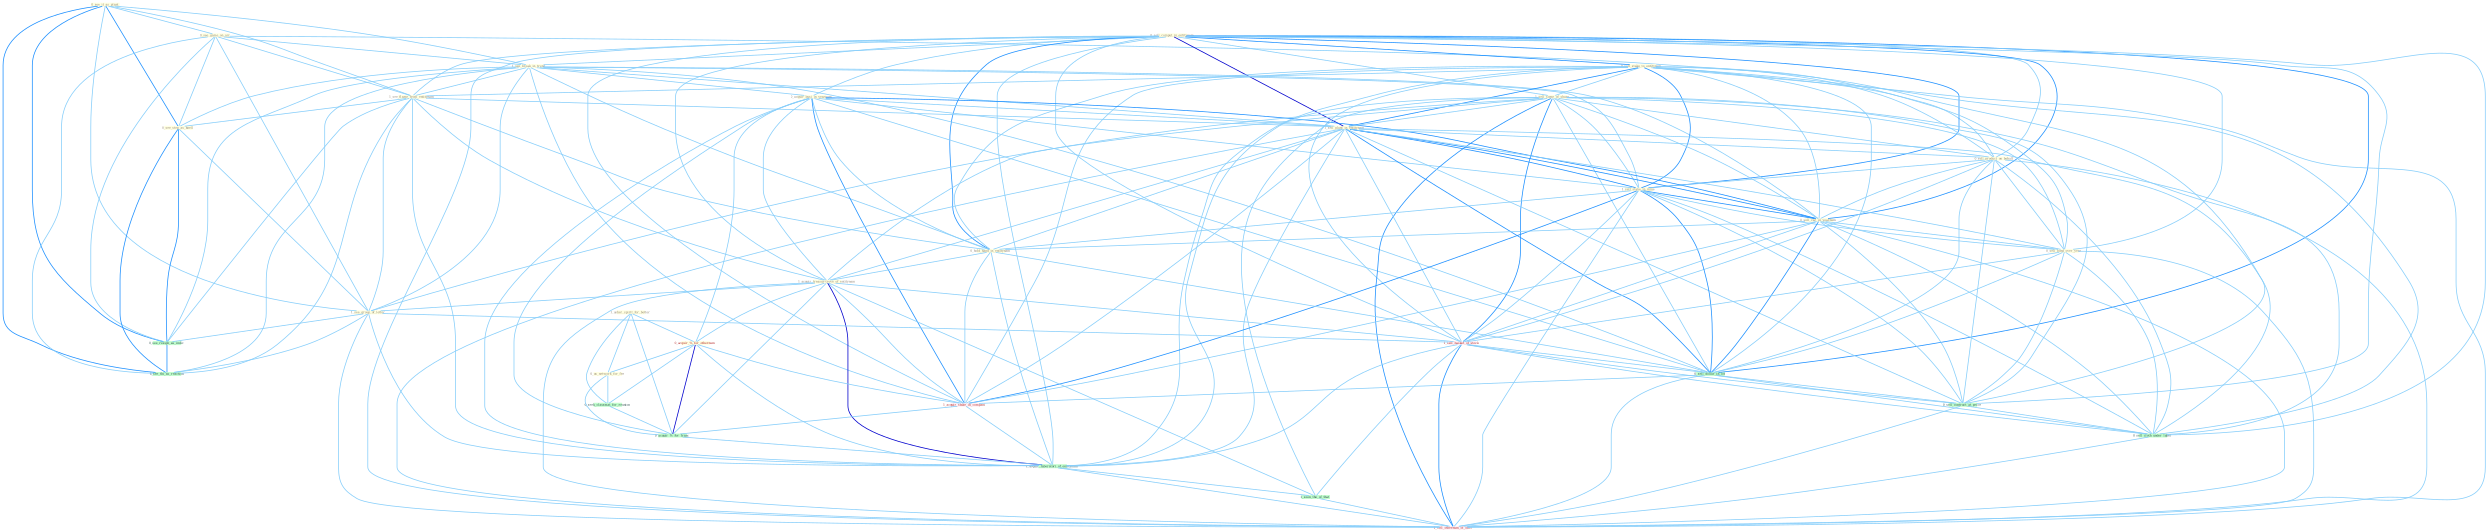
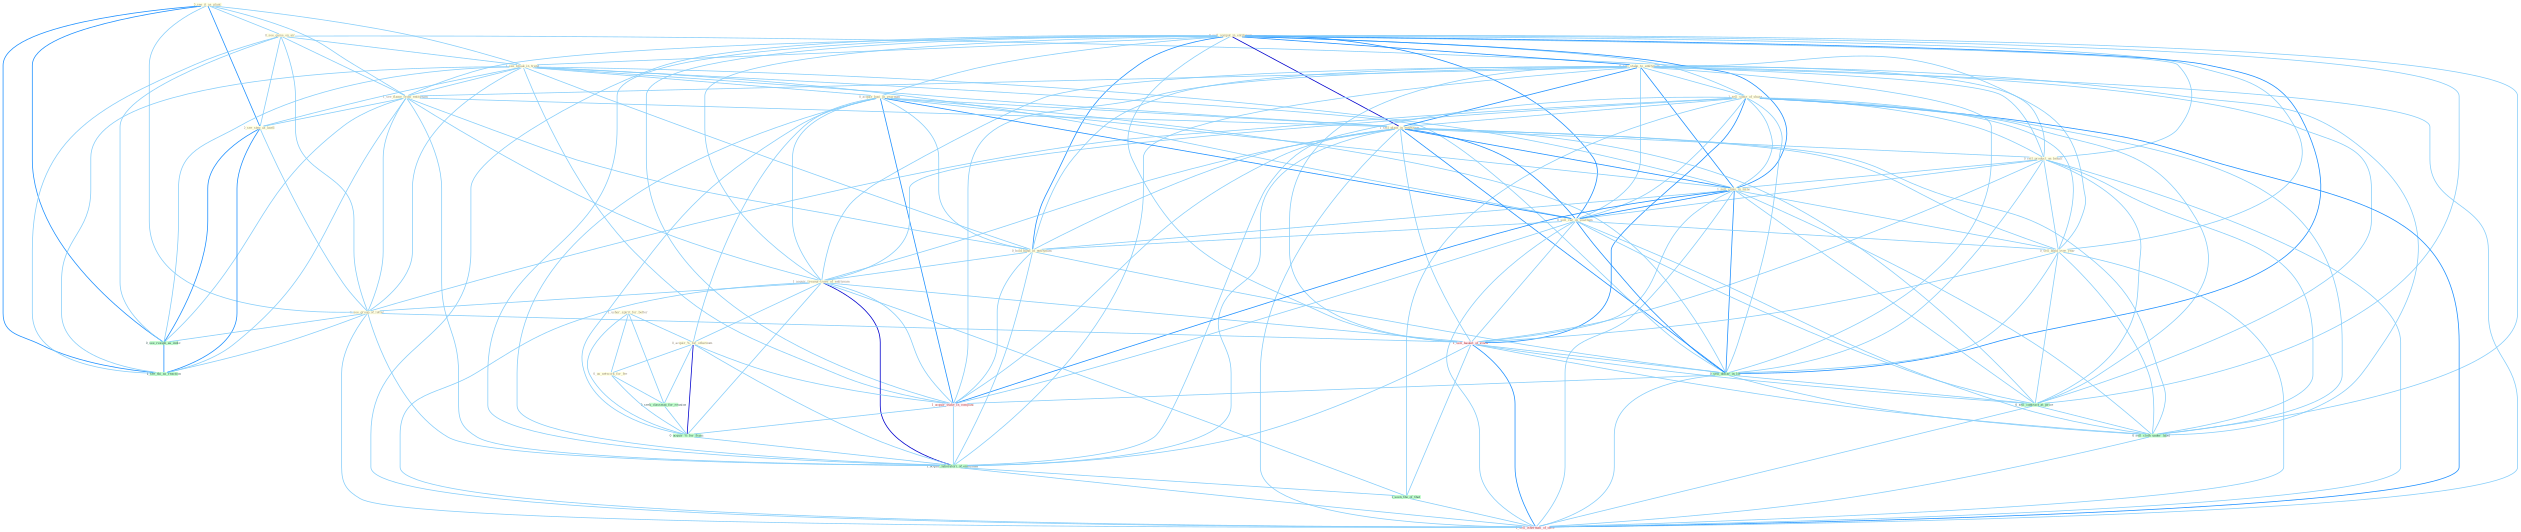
  graph {
    node [color="#ffffe0" fixedsize=true fontcolor="#8b7d6b" fontsize=4 shape=polygon style=filled]
    edge [color="#87cefa" w=1]
    "0_see_it_as_plant " [height=.06 width=.5]
    "0_see_game_on_air " [height=.06 width=.5]
    "0_sell_comput_in_entitynam " [height=.06 width=.5]
    "1_see_break_in_trend " [height=.06 width=.5]
    "0_sell_stake_to_entitynam " [height=.06 width=.5]
    "1_usher_spirit_for_better " [height=.06 width=.5]
    "0_acquir_busi_in_yearnum " [height=.06 width=.5]
    "1_see_flame_from_entitynam " [height=.06 width=.5]
    "1_sell_some_of_share " [height=.06 width=.5]
    "1_sell_plant_in_entitynam " [height=.06 width=.5]
    "0_sell_product_on_behalf " [height=.06 width=.5]
    "1_sell_stake_in_mine " [height=.06 width=.5]
    "0_sell_car_in_yearnum " [height=.06 width=.5]
    "0_sell_bond_over_year " [height=.06 width=.5]
    "0_hold_hand_in_entitynam " [height=.06 width=.5]
    "0_see_step_as_knell " [height=.06 width=.5]
    "1_acquir_treasur-trove_of_entitynam " [height=.06 width=.5]
-   "0_acquir_%_for_othernum " [fontcolor="#b22222" height=.06 width=.5]
+   "0_acquir_%_for_othernum " [height=.06 width=.5]
    "1_see_group_of_letter " [height=.06 width=.5]
    "0_us_network_for_fee " [height=.06 width=.5]
    "1_sell_basket_of_stock " [color="#fff0f5" fontcolor="#b22222" height=.06 width=.5]
    "1_acquir_stake_in_compani " [color="#fff0f5" fontcolor="#b22222" height=.06 width=.5]
    "1_sell_othernum_of_offic " [color="#fff0f5" fontcolor="#b22222" height=.06 width=.5]
    "0_see_resign_as_indic " [color="#BDFCC9" fontcolor="#2f4f4f" height=.06 width=.5]
    n25 [color="#BDFCC9" fontcolor="#2f4f4f" height=.06 label="4_see_thi_as_reaction" width=.5]
    "0_sell_dollar_in_lot " [color="#BDFCC9" fontcolor="#2f4f4f" height=.06 width=.5]
    "0_sell_contract_at_price " [color="#BDFCC9" fontcolor="#2f4f4f" height=.06 width=.5]
    "1_acquir_laboratori_of_entitynam " [color="#BDFCC9" fontcolor="#2f4f4f" height=.06 width=.5]
    "0_sell_cloth_under_label " [color="#BDFCC9" fontcolor="#2f4f4f" height=.06 width=.5]
    "0_seek_classmat_for_reunion " [color="#BDFCC9" fontcolor="#2f4f4f" height=.06 width=.5]
    "0_acquir_%_for_franc " [color="#BDFCC9" fontcolor="#2f4f4f" height=.06 width=.5]
    "1_seen_the_of_that " [color="#BDFCC9" fontcolor="#2f4f4f" height=.06 width=.5]
    subgraph sub_1 {
      "0_see_it_as_plant "
      "0_see_game_on_air "
      "0_sell_comput_in_entitynam "
      "1_see_break_in_trend "
      "0_sell_stake_to_entitynam "
      "1_usher_spirit_for_better "
      "0_acquir_busi_in_yearnum "
      "1_see_flame_from_entitynam "
      "1_sell_some_of_share "
      "1_sell_plant_in_entitynam "
      "0_sell_product_on_behalf "
      "1_sell_stake_in_mine "
      "0_sell_car_in_yearnum "
      "0_sell_bond_over_year "
      "0_hold_hand_in_entitynam "
      "0_see_step_as_knell "
      "1_acquir_treasur-trove_of_entitynam "
      "0_acquir_%_for_othernum "
      "1_see_group_of_letter "
      "0_us_network_for_fee "
    }
    subgraph sub_2 {
      "1_sell_basket_of_stock "
      "1_acquir_stake_in_compani "
      "1_sell_othernum_of_offic "
    }
    "0_see_it_as_plant " -- "0_see_game_on_air "
    "0_see_it_as_plant " -- "1_see_break_in_trend "
    "0_see_it_as_plant " -- "1_see_flame_from_entitynam "
    "0_see_it_as_plant " -- "0_see_step_as_knell " [color="#1e90ff" w=2]
    "0_see_it_as_plant " -- "1_see_group_of_letter "
    "0_see_it_as_plant " -- "0_see_resign_as_indic " [color="#1e90ff" w=2]
    "0_see_it_as_plant " -- n25 [color="#1e90ff" w=2]
    "0_see_game_on_air " -- "1_see_break_in_trend "
    "0_see_game_on_air " -- "1_see_flame_from_entitynam "
    "0_see_game_on_air " -- "0_sell_product_on_behalf "
    "0_see_game_on_air " -- "0_see_step_as_knell "
    "0_see_game_on_air " -- "1_see_group_of_letter "
    "0_see_game_on_air " -- "0_see_resign_as_indic "
    "0_see_game_on_air " -- n25
    "0_sell_comput_in_entitynam " -- "1_see_break_in_trend "
    "0_sell_comput_in_entitynam " -- "0_sell_stake_to_entitynam " [color="#1e90ff" w=2]
    "0_sell_comput_in_entitynam " -- "0_acquir_busi_in_yearnum "
    "0_sell_comput_in_entitynam " -- "1_see_flame_from_entitynam "
    "0_sell_comput_in_entitynam " -- "1_sell_some_of_share "
    "0_sell_comput_in_entitynam " -- "1_sell_plant_in_entitynam " [color="#0000cd" w=3]
    "0_sell_comput_in_entitynam " -- "0_sell_product_on_behalf "
    "0_sell_comput_in_entitynam " -- "1_sell_stake_in_mine " [color="#1e90ff" w=2]
    "0_sell_comput_in_entitynam " -- "0_sell_car_in_yearnum " [color="#1e90ff" w=2]
    "0_sell_comput_in_entitynam " -- "0_sell_bond_over_year "
    "0_sell_comput_in_entitynam " -- "0_hold_hand_in_entitynam " [color="#1e90ff" w=2]
    "0_sell_comput_in_entitynam " -- "1_acquir_treasur-trove_of_entitynam "
    "0_sell_comput_in_entitynam " -- "1_sell_basket_of_stock "
    "0_sell_comput_in_entitynam " -- "1_acquir_stake_in_compani "
    "0_sell_comput_in_entitynam " -- "1_sell_othernum_of_offic "
    "0_sell_comput_in_entitynam " -- "0_sell_dollar_in_lot " [color="#1e90ff" w=2]
    "0_sell_comput_in_entitynam " -- "0_sell_contract_at_price "
    "0_sell_comput_in_entitynam " -- "1_acquir_laboratori_of_entitynam "
    "0_sell_comput_in_entitynam " -- "0_sell_cloth_under_label "
    "1_see_break_in_trend " -- "0_acquir_busi_in_yearnum "
    "1_see_break_in_trend " -- "1_see_flame_from_entitynam "
    "1_see_break_in_trend " -- "1_sell_plant_in_entitynam "
    "1_see_break_in_trend " -- "1_sell_stake_in_mine "
    "1_see_break_in_trend " -- "0_sell_car_in_yearnum "
    "1_see_break_in_trend " -- "0_hold_hand_in_entitynam "
    "1_see_break_in_trend " -- "0_see_step_as_knell "
    "1_see_break_in_trend " -- "1_see_group_of_letter "
    "1_see_break_in_trend " -- "1_acquir_stake_in_compani "
    "1_see_break_in_trend " -- "0_see_resign_as_indic "
    "1_see_break_in_trend " -- n25
    "1_see_break_in_trend " -- "0_sell_dollar_in_lot "
    "0_sell_stake_to_entitynam " -- "1_see_flame_from_entitynam "
    "0_sell_stake_to_entitynam " -- "1_sell_some_of_share "
    "0_sell_stake_to_entitynam " -- "1_sell_plant_in_entitynam " [color="#1e90ff" w=2]
    "0_sell_stake_to_entitynam " -- "0_sell_product_on_behalf "
    "0_sell_stake_to_entitynam " -- "1_sell_stake_in_mine " [color="#1e90ff" w=2]
    "0_sell_stake_to_entitynam " -- "0_sell_car_in_yearnum "
    "0_sell_stake_to_entitynam " -- "0_sell_bond_over_year "
    "0_sell_stake_to_entitynam " -- "0_hold_hand_in_entitynam "
+   "0_sell_stake_to_entitynam " -- "1_acquir_treasur-trove_of_entitynam "
    "0_sell_stake_to_entitynam " -- "1_sell_basket_of_stock "
    "0_sell_stake_to_entitynam " -- "1_acquir_stake_in_compani "
    "0_sell_stake_to_entitynam " -- "1_sell_othernum_of_offic "
    "0_sell_stake_to_entitynam " -- "0_sell_dollar_in_lot "
    "0_sell_stake_to_entitynam " -- "0_sell_contract_at_price "
    "0_sell_stake_to_entitynam " -- "1_acquir_laboratori_of_entitynam "
    "0_sell_stake_to_entitynam " -- "0_sell_cloth_under_label "
    "1_usher_spirit_for_better " -- "0_acquir_%_for_othernum "
    "1_usher_spirit_for_better " -- "0_us_network_for_fee "
    "1_usher_spirit_for_better " -- "0_seek_classmat_for_reunion "
    "1_usher_spirit_for_better " -- "0_acquir_%_for_franc "
    "0_acquir_busi_in_yearnum " -- "1_sell_plant_in_entitynam "
    "0_acquir_busi_in_yearnum " -- "1_sell_stake_in_mine "
    "0_acquir_busi_in_yearnum " -- "0_sell_car_in_yearnum " [color="#1e90ff" w=2]
    "0_acquir_busi_in_yearnum " -- "0_hold_hand_in_entitynam "
    "0_acquir_busi_in_yearnum " -- "1_acquir_treasur-trove_of_entitynam "
    "0_acquir_busi_in_yearnum " -- "0_acquir_%_for_othernum "
    "0_acquir_busi_in_yearnum " -- "1_acquir_stake_in_compani " [color="#1e90ff" w=2]
    "0_acquir_busi_in_yearnum " -- "0_sell_dollar_in_lot "
    "0_acquir_busi_in_yearnum " -- "1_acquir_laboratori_of_entitynam "
    "0_acquir_busi_in_yearnum " -- "0_acquir_%_for_franc "
    "1_see_flame_from_entitynam " -- "1_sell_plant_in_entitynam "
    "1_see_flame_from_entitynam " -- "0_hold_hand_in_entitynam "
    "1_see_flame_from_entitynam " -- "0_see_step_as_knell "
    "1_see_flame_from_entitynam " -- "1_acquir_treasur-trove_of_entitynam "
    "1_see_flame_from_entitynam " -- "1_see_group_of_letter "
    "1_see_flame_from_entitynam " -- "0_see_resign_as_indic "
    "1_see_flame_from_entitynam " -- n25
    "1_see_flame_from_entitynam " -- "1_acquir_laboratori_of_entitynam "
    "1_sell_some_of_share " -- "1_sell_plant_in_entitynam "
    "1_sell_some_of_share " -- "0_sell_product_on_behalf "
    "1_sell_some_of_share " -- "1_sell_stake_in_mine "
    "1_sell_some_of_share " -- "0_sell_car_in_yearnum "
    "1_sell_some_of_share " -- "0_sell_bond_over_year "
    "1_sell_some_of_share " -- "1_acquir_treasur-trove_of_entitynam "
    "1_sell_some_of_share " -- "1_see_group_of_letter "
    "1_sell_some_of_share " -- "1_sell_basket_of_stock " [color="#1e90ff" w=2]
    "1_sell_some_of_share " -- "1_sell_othernum_of_offic " [color="#1e90ff" w=2]
    "1_sell_some_of_share " -- "0_sell_dollar_in_lot "
    "1_sell_some_of_share " -- "0_sell_contract_at_price "
    "1_sell_some_of_share " -- "1_acquir_laboratori_of_entitynam "
    "1_sell_some_of_share " -- "0_sell_cloth_under_label "
    "1_sell_some_of_share " -- "1_seen_the_of_that "
    "1_sell_plant_in_entitynam " -- "0_sell_product_on_behalf "
    "1_sell_plant_in_entitynam " -- "1_sell_stake_in_mine " [color="#1e90ff" w=2]
    "1_sell_plant_in_entitynam " -- "0_sell_car_in_yearnum " [color="#1e90ff" w=2]
    "1_sell_plant_in_entitynam " -- "0_sell_bond_over_year "
    "1_sell_plant_in_entitynam " -- "0_hold_hand_in_entitynam " [w=2]
    "1_sell_plant_in_entitynam " -- "1_acquir_treasur-trove_of_entitynam "
    "1_sell_plant_in_entitynam " -- "1_sell_basket_of_stock "
    "1_sell_plant_in_entitynam " -- "1_acquir_stake_in_compani "
    "1_sell_plant_in_entitynam " -- "1_sell_othernum_of_offic "
    "1_sell_plant_in_entitynam " -- "0_sell_dollar_in_lot " [color="#1e90ff" w=2]
    "1_sell_plant_in_entitynam " -- "0_sell_contract_at_price "
    "1_sell_plant_in_entitynam " -- "1_acquir_laboratori_of_entitynam "
    "1_sell_plant_in_entitynam " -- "0_sell_cloth_under_label "
    "0_sell_product_on_behalf " -- "1_sell_stake_in_mine "
    "0_sell_product_on_behalf " -- "0_sell_car_in_yearnum "
    "0_sell_product_on_behalf " -- "0_sell_bond_over_year "
    "0_sell_product_on_behalf " -- "1_sell_basket_of_stock "
    "0_sell_product_on_behalf " -- "1_sell_othernum_of_offic "
    "0_sell_product_on_behalf " -- "0_sell_dollar_in_lot "
    "0_sell_product_on_behalf " -- "0_sell_contract_at_price "
    "0_sell_product_on_behalf " -- "0_sell_cloth_under_label "
    "1_sell_stake_in_mine " -- "0_sell_car_in_yearnum " [color="#1e90ff" w=2]
    "1_sell_stake_in_mine " -- "0_sell_bond_over_year "
    "1_sell_stake_in_mine " -- "0_hold_hand_in_entitynam "
    "1_sell_stake_in_mine " -- "1_sell_basket_of_stock "
    "1_sell_stake_in_mine " -- "1_acquir_stake_in_compani " [color="#1e90ff" w=2]
    "1_sell_stake_in_mine " -- "1_sell_othernum_of_offic "
    "1_sell_stake_in_mine " -- "0_sell_dollar_in_lot " [color="#1e90ff" w=2]
    "1_sell_stake_in_mine " -- "0_sell_contract_at_price "
    "1_sell_stake_in_mine " -- "0_sell_cloth_under_label "
    "0_sell_car_in_yearnum " -- "0_sell_bond_over_year "
    "0_sell_car_in_yearnum " -- "0_hold_hand_in_entitynam "
    "0_sell_car_in_yearnum " -- "1_sell_basket_of_stock "
    "0_sell_car_in_yearnum " -- "1_acquir_stake_in_compani "
    "0_sell_car_in_yearnum " -- "1_sell_othernum_of_offic "
    "0_sell_car_in_yearnum " -- "0_sell_dollar_in_lot " [color="#1e90ff" w=2]
    "0_sell_car_in_yearnum " -- "0_sell_contract_at_price "
    "0_sell_car_in_yearnum " -- "0_sell_cloth_under_label "
    "0_sell_bond_over_year " -- "1_sell_basket_of_stock "
    "0_sell_bond_over_year " -- "1_sell_othernum_of_offic "
    "0_sell_bond_over_year " -- "0_sell_dollar_in_lot "
    "0_sell_bond_over_year " -- "0_sell_contract_at_price "
    "0_sell_bond_over_year " -- "0_sell_cloth_under_label "
    "0_hold_hand_in_entitynam " -- "1_acquir_treasur-trove_of_entitynam "
    "0_hold_hand_in_entitynam " -- "1_acquir_stake_in_compani "
    "0_hold_hand_in_entitynam " -- "0_sell_dollar_in_lot "
    "0_hold_hand_in_entitynam " -- "1_acquir_laboratori_of_entitynam "
    "0_see_step_as_knell " -- "1_see_group_of_letter "
    "0_see_step_as_knell " -- "0_see_resign_as_indic " [color="#1e90ff" w=2]
    "0_see_step_as_knell " -- n25 [color="#1e90ff" w=2]
    "1_acquir_treasur-trove_of_entitynam " -- "0_acquir_%_for_othernum "
    "1_acquir_treasur-trove_of_entitynam " -- "1_see_group_of_letter "
    "1_acquir_treasur-trove_of_entitynam " -- "1_sell_basket_of_stock "
    "1_acquir_treasur-trove_of_entitynam " -- "1_acquir_stake_in_compani "
    "1_acquir_treasur-trove_of_entitynam " -- "1_sell_othernum_of_offic "
    "1_acquir_treasur-trove_of_entitynam " -- "1_acquir_laboratori_of_entitynam " [color="#0000cd" w=3]
    "1_acquir_treasur-trove_of_entitynam " -- "0_acquir_%_for_franc "
    "1_acquir_treasur-trove_of_entitynam " -- "1_seen_the_of_that "
    "0_acquir_%_for_othernum " -- "0_us_network_for_fee "
    "0_acquir_%_for_othernum " -- "1_acquir_stake_in_compani "
    "0_acquir_%_for_othernum " -- "1_acquir_laboratori_of_entitynam "
    "0_acquir_%_for_othernum " -- "0_seek_classmat_for_reunion "
    "0_acquir_%_for_othernum " -- "0_acquir_%_for_franc " [color="#0000cd" w=3]
    "1_see_group_of_letter " -- "1_sell_basket_of_stock "
    "1_see_group_of_letter " -- "1_sell_othernum_of_offic "
    "1_see_group_of_letter " -- "0_see_resign_as_indic "
    "1_see_group_of_letter " -- n25
    "1_see_group_of_letter " -- "1_acquir_laboratori_of_entitynam "
    "0_us_network_for_fee " -- "0_seek_classmat_for_reunion "
    "0_us_network_for_fee " -- "0_acquir_%_for_franc "
    "1_sell_basket_of_stock " -- "1_sell_othernum_of_offic " [color="#1e90ff" w=2]
    "1_sell_basket_of_stock " -- "0_sell_dollar_in_lot "
    "1_sell_basket_of_stock " -- "0_sell_contract_at_price "
    "1_sell_basket_of_stock " -- "1_acquir_laboratori_of_entitynam "
    "1_sell_basket_of_stock " -- "0_sell_cloth_under_label "
    "1_sell_basket_of_stock " -- "1_seen_the_of_that "
    "1_acquir_stake_in_compani " -- "1_acquir_laboratori_of_entitynam "
    "1_acquir_stake_in_compani " -- "0_acquir_%_for_franc "
    "0_see_resign_as_indic " -- n25 [color="#1e90ff" w=2]
    "0_sell_dollar_in_lot " -- "1_acquir_stake_in_compani "
    "0_sell_dollar_in_lot " -- "1_sell_othernum_of_offic "
    "0_sell_dollar_in_lot " -- "0_sell_contract_at_price "
    "0_sell_dollar_in_lot " -- "0_sell_cloth_under_label "
    "0_sell_contract_at_price " -- "1_sell_othernum_of_offic "
    "0_sell_contract_at_price " -- "0_sell_cloth_under_label "
    "1_acquir_laboratori_of_entitynam " -- "1_sell_othernum_of_offic "
    "1_acquir_laboratori_of_entitynam " -- "1_seen_the_of_that "
    "0_sell_cloth_under_label " -- "1_sell_othernum_of_offic "
    "0_seek_classmat_for_reunion " -- "0_acquir_%_for_franc "
    "0_acquir_%_for_franc " -- "1_acquir_laboratori_of_entitynam "
    "1_seen_the_of_that " -- "1_sell_othernum_of_offic "
  }
